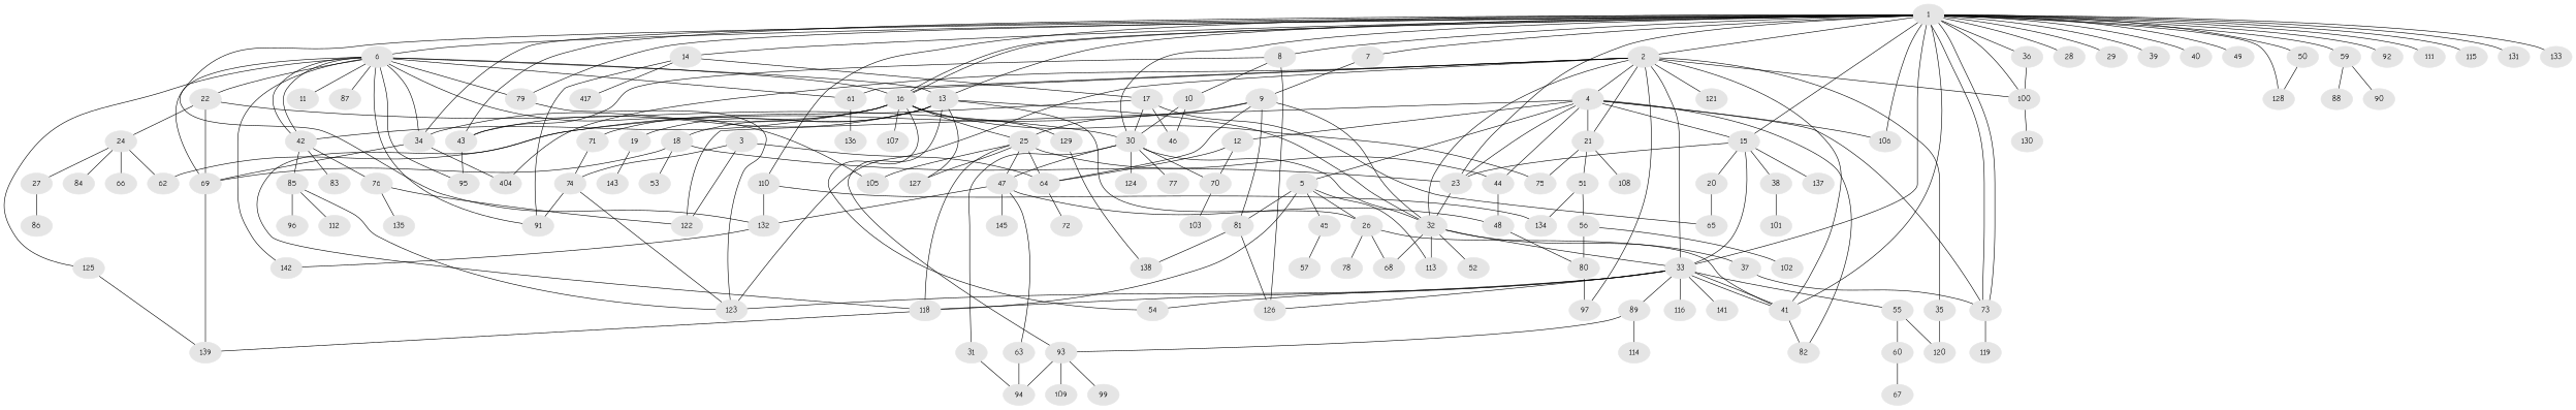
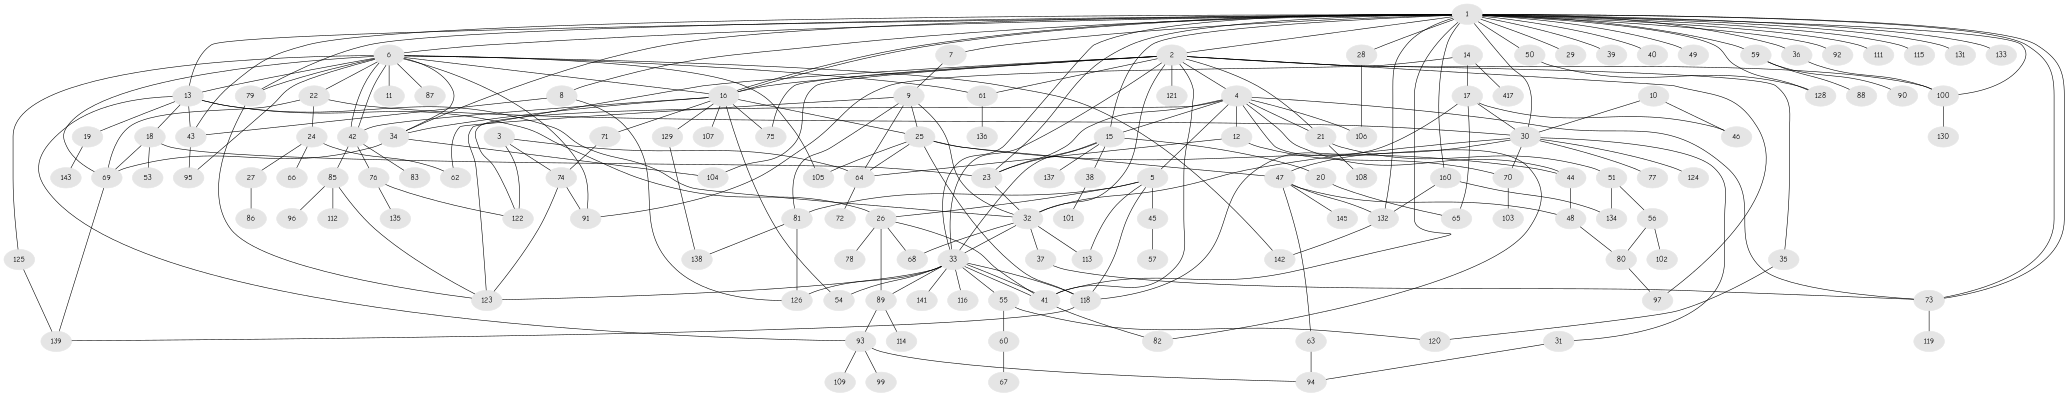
  graph {
    fontname="Comic Neue"
    node [color=gray90 fontname="Comic Neue" style=filled]
    edge [fontname="Comic Neue"]
    1
    2
    6
    7
    8
    13
    14
    15
    16
    23
    28
    29
    30
    33
    34
    36
    39
    40
    41
    43
    49
    50
    59
    73
    79
    92
    100
    106
-   110
+   110 [label=160]
    111
    115
    128
    131
    132
    133
    4
    21
    32
    35
    61
    75
    97
-   104 [label=404]
+   104
    121
    123
    3
    64
    74
    122
    11
    22
    42
    69
    87
    91
    95
    105
    125
    142
    9
    10
    126
    26
    18
    19
    93
-   127
    17
    n69 [label=417]
    20
    38
    137
    25
    54
    71
    107
    129
    70
    47
    31
    77
    124
    118
    89
    55
    116
    141
    82
    88
    90
    119
    130
    134
    5
    12
    44
    51
    108
    113
    68
    37
-   52
    120
    136
    72
    45
    81
    48
    78
    57
    138
    139
    24
    76
    83
    85
    62
    46
    103
    53
    143
    94
    99
    109
    65
    101
    56
    27
    66
-   84
    86
    63
    n133 [label=145]
    114
    60
    135
    96
    112
    80
    102
    67
    1 -- 2
    1 -- 6
    1 -- 7
    1 -- 8
    1 -- 13
-   1 -- 14
    1 -- 15
    1 -- 16
    1 -- 16
    1 -- 23
    1 -- 28
    1 -- 29
    1 -- 30
    1 -- 33
    1 -- 34
    1 -- 36
    1 -- 39
    1 -- 40
    1 -- 41
    1 -- 43
    1 -- 49
    1 -- 50
    1 -- 59
    1 -- 73
    1 -- 73
    1 -- 79
    1 -- 92
    1 -- 100
-   1 -- 106
+   28 -- 106
    1 -- 110
    1 -- 111
    1 -- 115
    1 -- 128
    1 -- 131
    1 -- 132
    1 -- 133
    2 -- 16
    2 -- 33
    2 -- 41
    2 -- 100
    2 -- 4
    2 -- 21
    2 -- 32
    2 -- 35
    2 -- 61
-   21 -- 75
+   2 -- 75
    2 -- 97
    2 -- 104
    2 -- 121
    2 -- 123
    6 -- 13
    6 -- 16
    6 -- 34
    6 -- 79
    6 -- 61
    6 -- 11
    6 -- 22
    6 -- 42
    6 -- 42
    6 -- 69
    6 -- 87
    6 -- 91
    6 -- 95
    6 -- 105
    6 -- 125
    6 -- 142
    7 -- 9
    8 -- 43
-   8 -- 10
    8 -- 126
    13 -- 43
    13 -- 32
    13 -- 26
    13 -- 18
    13 -- 19
    13 -- 93
-   13 -- 127
    14 -- 91
    14 -- 17
    14 -- n69
    15 -- 23
    15 -- 33
    15 -- 20
    15 -- 38
    15 -- 137
    16 -- 34
    16 -- 75
    16 -- 42
    16 -- 25
    16 -- 54
    16 -- 71
    16 -- 107
    16 -- 129
    23 -- 32
    30 -- 32
    30 -- 70
    30 -- 47
    30 -- 31
    30 -- 77
    30 -- 124
    33 -- 41
    33 -- 41
    33 -- 123
    33 -- 126
    33 -- 54
    33 -- 118
    33 -- 89
    33 -- 55
    33 -- 116
    33 -- 141
    34 -- 104
    34 -- 69
    36 -- 100
    41 -- 82
    43 -- 95
    50 -- 128
    59 -- 88
    59 -- 90
    73 -- 119
    79 -- 123
    100 -- 130
    110 -- 132
    110 -- 134
    132 -- 142
    4 -- 15
    4 -- 23
    4 -- 73
    4 -- 106
    4 -- 21
    4 -- 122
    4 -- 82
    4 -- 5
    4 -- 12
    4 -- 44
    21 -- 51
    21 -- 108
    32 -- 33
    32 -- 113
    32 -- 68
    32 -- 37
-   32 -- 52
    35 -- 120
    61 -- 136
    3 -- 64
    3 -- 74
    3 -- 122
    64 -- 72
    74 -- 123
    74 -- 91
    22 -- 30
    22 -- 69
    22 -- 24
    42 -- 76
    42 -- 83
    42 -- 85
    69 -- 139
    125 -- 139
    9 -- 32
    9 -- 64
    9 -- 25
    9 -- 81
    9 -- 62
    10 -- 30
    10 -- 46
    26 -- 41
+   26 -- 89
    26 -- 68
    26 -- 78
    18 -- 23
    18 -- 69
    18 -- 53
    19 -- 143
    93 -- 94
    93 -- 99
    93 -- 109
    17 -- 30
    17 -- 118
    17 -- 46
    17 -- 65
    20 -- 65
    38 -- 101
    25 -- 64
    25 -- 105
-   25 -- 127
    25 -- 47
    25 -- 118
    25 -- 44
    71 -- 74
    129 -- 138
    70 -- 103
    47 -- 132
    47 -- 48
    47 -- 63
    47 -- n133
    31 -- 94
    118 -- 139
    89 -- 93
    89 -- 114
    55 -- 120
    55 -- 60
    5 -- 26
    5 -- 118
    5 -- 113
    5 -- 45
    5 -- 81
    12 -- 64
    12 -- 70
    44 -- 48
    51 -- 134
    51 -- 56
    37 -- 73
    45 -- 57
    81 -- 126
    81 -- 138
    48 -- 80
    24 -- 62
    24 -- 27
    24 -- 66
-   24 -- 84
    76 -- 122
    76 -- 135
    85 -- 123
    85 -- 96
    85 -- 112
    56 -- 80
    56 -- 102
    27 -- 86
    63 -- 94
    60 -- 67
    80 -- 97
  }
